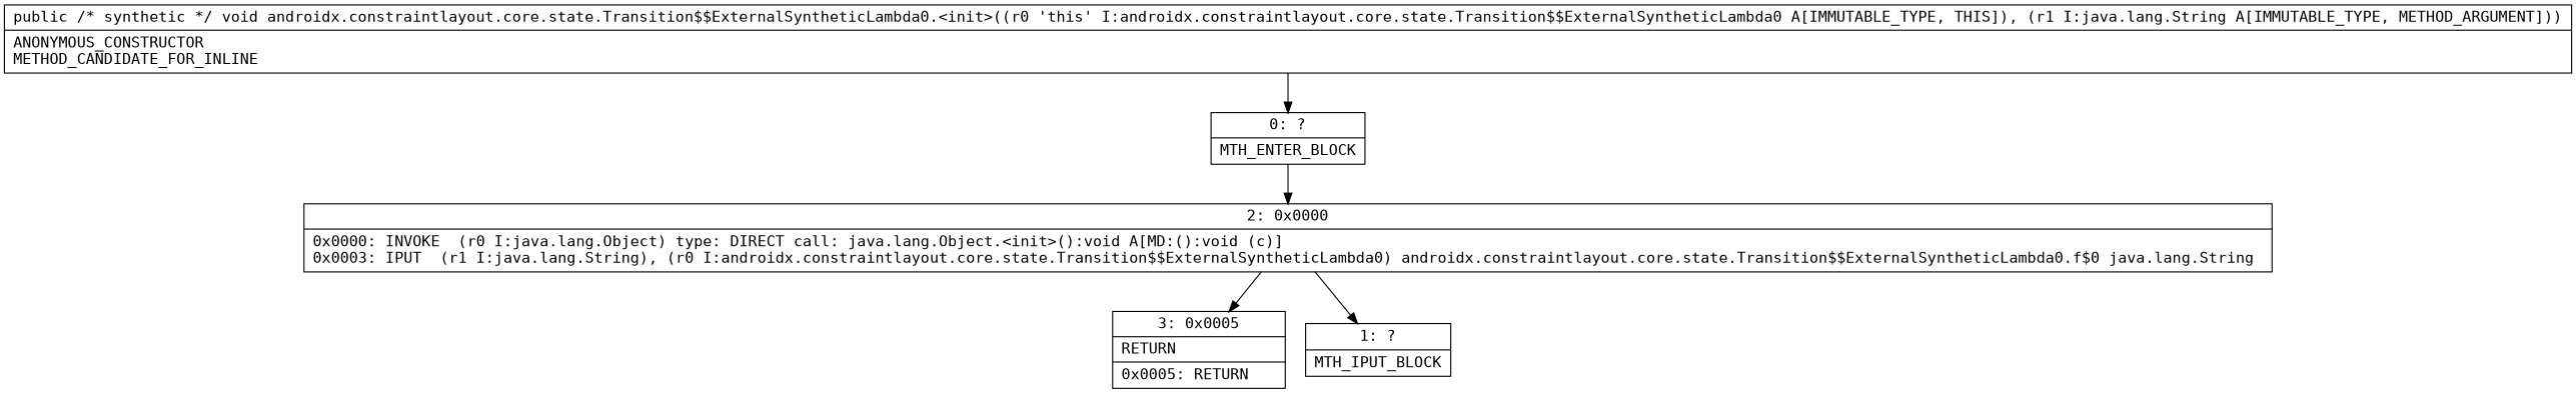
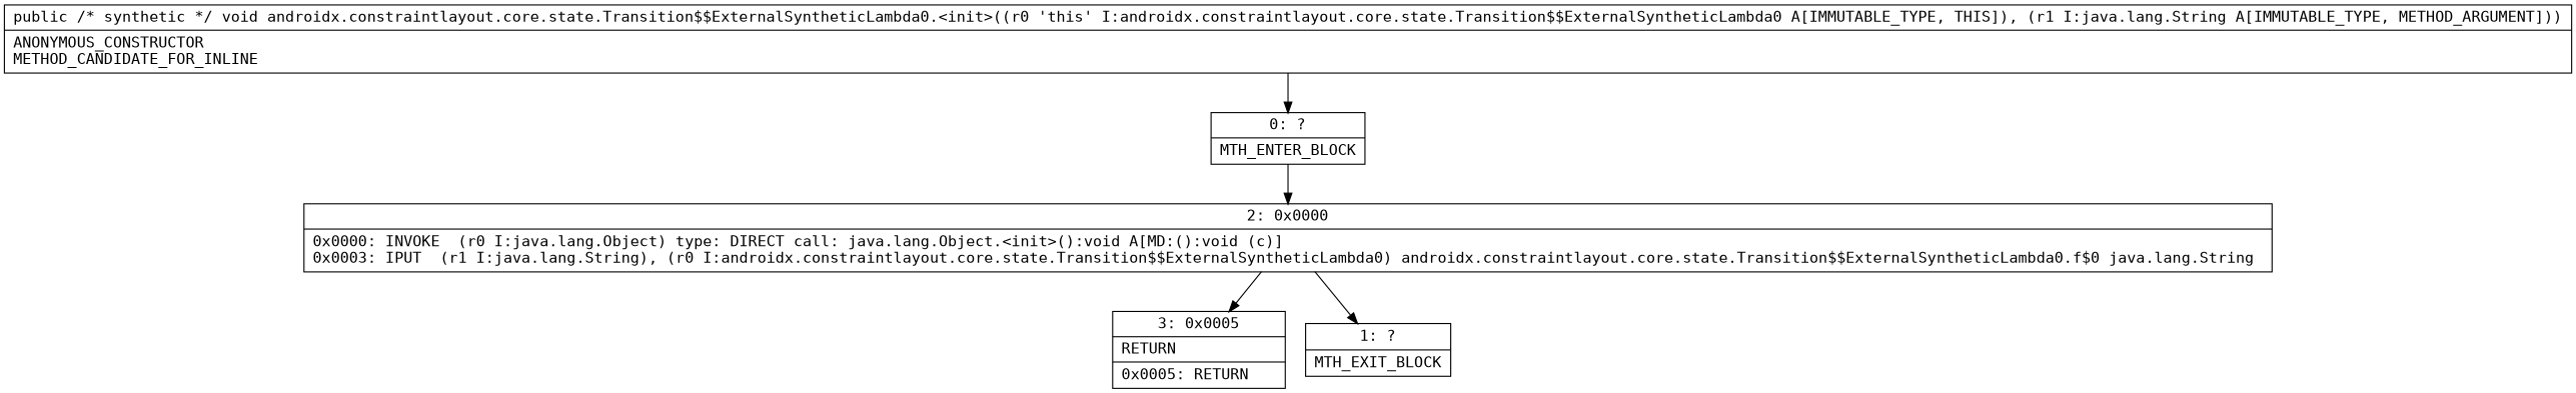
  digraph {
    fontname="DejaVu Sans Mono"
    node [fontname="DejaVu Sans Mono" shape=record]
    edge [fontname="DejaVu Sans Mono"]
    n1 [label="{0\:\ ?|MTH_ENTER_BLOCK\l}"]
    n2 [label="{2\:\ 0x0000|0x0000: INVOKE  (r0 I:java.lang.Object) type: DIRECT call: java.lang.Object.\<init\>():void A[MD:():void (c)]\l0x0003: IPUT  (r1 I:java.lang.String), (r0 I:androidx.constraintlayout.core.state.Transition$$ExternalSyntheticLambda0) androidx.constraintlayout.core.state.Transition$$ExternalSyntheticLambda0.f$0 java.lang.String \l}"]
    n3 [label="{3\:\ 0x0005|RETURN\l|0x0005: RETURN   \l}"]
-   n4 [label="{1\:\ ?|MTH_IPUT_BLOCK\l}"]
+   n4 [label="{1\:\ ?|MTH_EXIT_BLOCK\l}"]
    n5 [label="{public \/* synthetic *\/ void androidx.constraintlayout.core.state.Transition$$ExternalSyntheticLambda0.\<init\>((r0 'this' I:androidx.constraintlayout.core.state.Transition$$ExternalSyntheticLambda0 A[IMMUTABLE_TYPE, THIS]), (r1 I:java.lang.String A[IMMUTABLE_TYPE, METHOD_ARGUMENT]))  | ANONYMOUS_CONSTRUCTOR\lMETHOD_CANDIDATE_FOR_INLINE\l}"]
    n1 -> n2
    n2 -> n3
    n2 -> n4
    n5 -> n1
  }
